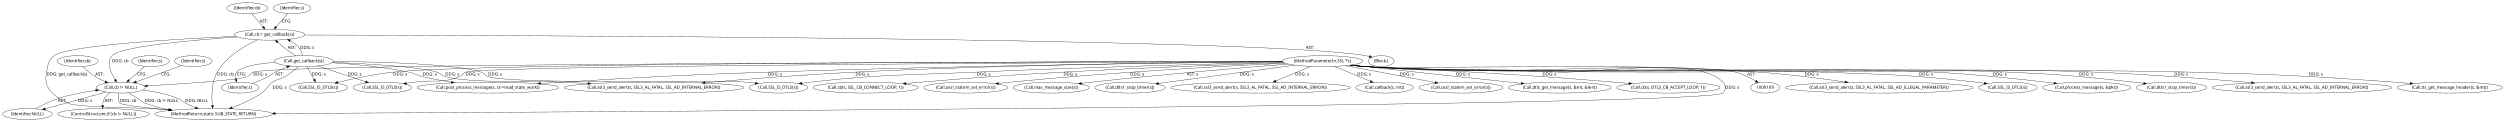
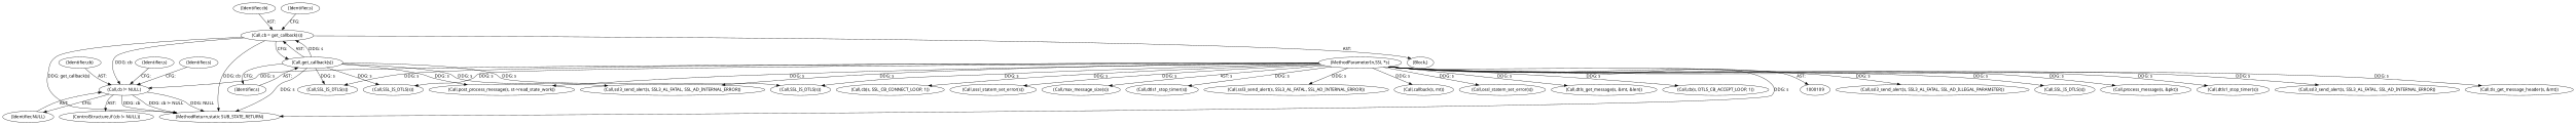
  digraph {
    fontname="Noto Sans"
    node [fontname="Noto Sans"]
    edge [fontname="Noto Sans"]
    n1 [label="(Call,cb != NULL)"]
    n2 [label="(MethodReturn,static SUB_STATE_RETURN)"]
    n3 [label="(Identifier,NULL)"]
    n4 [label="(ControlStructure,if (cb != NULL))"]
    n5 [label="(Call,cb = get_callback(s))"]
    n6 [label="(Call,get_callback(s))"]
    n7 [label="(Block,)"]
    n8 [label="(Call,ssl3_send_alert(s, SSL3_AL_FATAL, SSL_AD_INTERNAL_ERROR))"]
    n9 [label="(Call,post_process_message(s, st->read_state_work))"]
    n10 [label="(Identifier,s)"]
    n11 [label="(Call,SSL_IS_DTLS(s))"]
    n12 [label="(Call,SSL_IS_DTLS(s))"]
    n13 [label="(Call,SSL_IS_DTLS(s))"]
    n14 [label="(MethodParameterIn,SSL *s)"]
    n15 [label="(Call,ssl3_send_alert(s, SSL3_AL_FATAL, SSL_AD_ILLEGAL_PARAMETER))"]
    n16 [label="(Call,SSL_IS_DTLS(s))"]
    n17 [label="(Call,process_message(s, &pkt))"]
    n18 [label="(Call,dtls1_stop_timer(s))"]
    n19 [label="(Call,ssl3_send_alert(s, SSL3_AL_FATAL, SSL_AD_INTERNAL_ERROR))"]
    n20 [label="(Call,tls_get_message_header(s, &mt))"]
    n21 [label="(Call,cb(s, SSL_CB_CONNECT_LOOP, 1))"]
    n22 [label="(Call,ossl_statem_set_error(s))"]
    n23 [label="(Call,max_message_size(s))"]
    n24 [label="(Call,dtls1_stop_timer(s))"]
    n25 [label="(Call,ssl3_send_alert(s, SSL3_AL_FATAL, SSL_AD_INTERNAL_ERROR))"]
    n26 [label="(Call,callback(s, mt))"]
    n27 [label="(Call,ossl_statem_set_error(s))"]
    n28 [label="(Call,dtls_get_message(s, &mt, &len))"]
    n29 [label="(Call,cb(s, DTLS_CB_ACCEPT_LOOP, 1))"]
    1000109
    n31 [label="(Identifier,s)"]
    n32 [label="(Identifier,cb)"]
    n33 [label="(Identifier,s)"]
    n34 [label="(Identifier,s)"]
    n35 [label="(Identifier,cb)"]
    n1 -> n2 [label="DDG: cb != NULL"]
    n1 -> n2 [label="DDG: NULL"]
    n1 -> n2 [label="DDG: cb"]
-   n1 -> n3 [label="DDG: s"]
+   n1 -> n3 [label="CFG: "]
    n1 -> n4 [label="AST: "]
    n3 -> n1 [label="AST: "]
    n5 -> n1 [label="DDG: cb"]
    n5 -> n2 [label="DDG: cb"]
    n5 -> n2 [label="DDG: get_callback(s)"]
+   n5 -> n6 [label="CFG: "]
    n5 -> n7 [label="AST: "]
    n6 -> n2 [label="DDG: s"]
    n6 -> n5 [label="AST: "]
    n6 -> n5 [label="DDG: s"]
    n6 -> n8 [label="DDG: s"]
    n6 -> n9 [label="DDG: s"]
    n6 -> n10 [label="CFG: "]
    n6 -> n11 [label="DDG: s"]
    n6 -> n12 [label="DDG: s"]
    n6 -> n13 [label="DDG: s"]
    n10 -> n6 [label="AST: "]
    n14 -> n1 [label="DDG: s"]
    n14 -> n2 [label="DDG: s"]
    n14 -> n8 [label="DDG: s"]
    n14 -> n9 [label="DDG: s"]
    n14 -> n11 [label="DDG: s"]
    n14 -> n12 [label="DDG: s"]
    n14 -> n13 [label="DDG: s"]
    n14 -> n15 [label="DDG: s"]
    n14 -> n16 [label="DDG: s"]
    n14 -> n17 [label="DDG: s"]
    n14 -> n18 [label="DDG: s"]
    n14 -> n19 [label="DDG: s"]
    n14 -> n20 [label="DDG: s"]
    n14 -> n21 [label="DDG: s"]
    n14 -> n22 [label="DDG: s"]
    n14 -> n23 [label="AST: s"]
    n14 -> n24 [label="DDG: s"]
    n14 -> n25 [label="DDG: s"]
    n14 -> n26 [label="DDG: s"]
    n14 -> n27 [label="DDG: s"]
    n14 -> n28 [label="DDG: s"]
    n14 -> n29 [label="DDG: s"]
    n14 -> 1000109 [label="AST: "]
    n31 -> n1 [label="CFG: "]
    n32 -> n5 [label="AST: "]
    n33 -> n1 [label="CFG: "]
    n34 -> n5 [label="CFG: "]
    n35 -> n1 [label="AST: "]
  }
